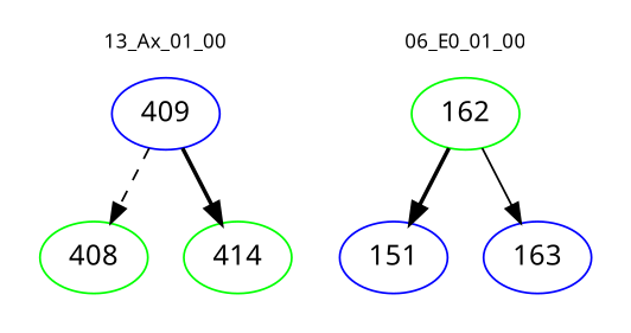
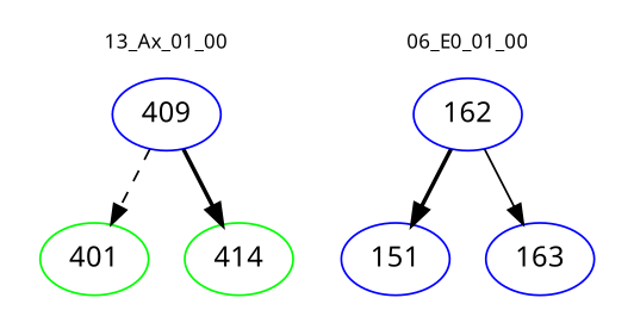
  digraph {
    fontname="Noto Sans"
    node [color=blue fontname="Noto Sans"]
    edge [color=black fontname="Noto Sans" style=bold]
    n1 [label=409]
-   n2 [color=green label=408]
+   n2 [color=green label=401]
    n3 [color=green label=414]
-   n4 [color=green label=162]
+   n4 [label=162]
    n5 [label=151]
    n6 [label=163]
    subgraph cluster_1 {
      color=white
      fontsize=10
      label="13_Ax_01_00"
      n1
      n2
      n3
    }
    subgraph cluster_2 {
      color=white
      fontsize=10
      label="06_E0_01_00"
      n4
      n5
      n6
    }
    n1 -> n2 [style=dashed]
    n1 -> n3
    n4 -> n5
    n4 -> n6 [style=solid]
  }
